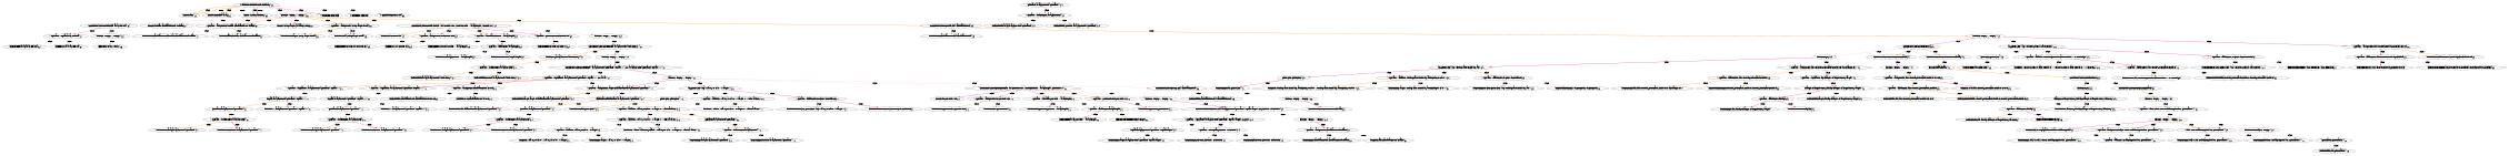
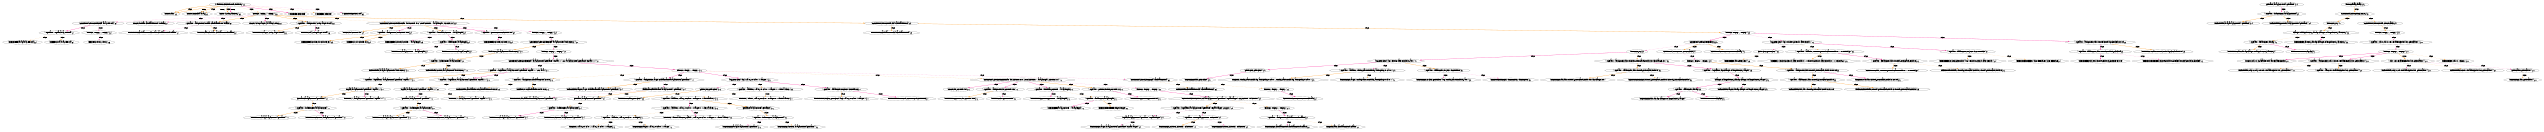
  digraph {
    edge [color=darkorange style=bold]
    n1 [label=<(METHOD,checkRemoteSensitivity)<SUB>563</SUB>>]
    n2 [label=<(PARAM,this)<SUB>563</SUB>>]
    n3 [label=<(PARAM,FTPFile[] array)<SUB>563</SUB>>]
    n4 [label=<(PARAM,String directory)<SUB>563</SUB>>]
    n5 [label=<(BLOCK,&lt;empty&gt;,&lt;empty&gt;)<SUB>563</SUB>>]
    n6 [label=<(MODIFIER,PRIVATE)>]
    n7 [label=<(MODIFIER,VIRTUAL)>]
    n8 [label=<(METHOD_RETURN,void)<SUB>565</SUB>>]
    n9 [label=<(CONTROL_STRUCTURE,IF,if (array == null))<SUB>564</SUB>>]
    n10 [label=<(LOCAL,boolean candidateFound: boolean)<SUB>567</SUB>>]
    n11 [label=<(&lt;operator&gt;.assignment,boolean candidateFound = false)<SUB>567</SUB>>]
    n12 [label=<(LOCAL,String target: java.lang.String)<SUB>568</SUB>>]
    n13 [label=<(&lt;operator&gt;.assignment,String target = null)<SUB>568</SUB>>]
    n14 [label=<(CONTROL_STRUCTURE,FOR,for (int icounter = 0; Some(icounter &lt; array.length); icounter++))<SUB>569</SUB>>]
    n15 [label=<(CONTROL_STRUCTURE,IF,if (candidateFound))<SUB>589</SUB>>]
    n16 [label=<(&lt;operator&gt;.equals,array == null)<SUB>564</SUB>>]
    n17 [label=<(BLOCK,&lt;empty&gt;,&lt;empty&gt;)<SUB>564</SUB>>]
    n18 [label=<(IDENTIFIER,candidateFound,boolean candidateFound = false)<SUB>567</SUB>>]
    n19 [label=<(LITERAL,false,boolean candidateFound = false)<SUB>567</SUB>>]
    n20 [label=<(IDENTIFIER,target,String target = null)<SUB>568</SUB>>]
    n21 [label=<(LITERAL,null,String target = null)<SUB>568</SUB>>]
    n22 [label=<(LOCAL,int icounter: int)<SUB>569</SUB>>]
    n23 [label=<(&lt;operator&gt;.assignment,int icounter = 0)<SUB>569</SUB>>]
    n24 [label=<(&lt;operator&gt;.lessThan,icounter &lt; array.length)<SUB>569</SUB>>]
    n25 [label=<(&lt;operator&gt;.postIncrement,icounter++)<SUB>569</SUB>>]
    n26 [label=<(BLOCK,&lt;empty&gt;,&lt;empty&gt;)<SUB>569</SUB>>]
    n27 [label=<(IDENTIFIER,candidateFound,if (candidateFound))<SUB>589</SUB>>]
    n28 [label=<(BLOCK,&lt;empty&gt;,&lt;empty&gt;)<SUB>589</SUB>>]
    n29 [label=<(IDENTIFIER,array,array == null)<SUB>564</SUB>>]
    n30 [label=<(LITERAL,null,array == null)<SUB>564</SUB>>]
    n31 [label=<(RETURN,return;,return;)<SUB>565</SUB>>]
    n32 [label=<(IDENTIFIER,icounter,int icounter = 0)<SUB>569</SUB>>]
    n33 [label=<(LITERAL,0,int icounter = 0)<SUB>569</SUB>>]
    n34 [label=<(IDENTIFIER,icounter,icounter &lt; array.length)<SUB>569</SUB>>]
    n35 [label=<(&lt;operator&gt;.fieldAccess,array.length)<SUB>569</SUB>>]
    n36 [label=<(IDENTIFIER,icounter,icounter++)<SUB>569</SUB>>]
    n37 [label=<(CONTROL_STRUCTURE,IF,if (array[icounter].isDirectory()))<SUB>570</SUB>>]
    n38 [label=<(IDENTIFIER,array,icounter &lt; array.length)<SUB>569</SUB>>]
    n39 [label=<(FIELD_IDENTIFIER,length,length)<SUB>569</SUB>>]
    n40 [label=<(isDirectory,array[icounter].isDirectory())<SUB>570</SUB>>]
    n41 [label=<(BLOCK,&lt;empty&gt;,&lt;empty&gt;)<SUB>570</SUB>>]
    n42 [label=<(&lt;operator&gt;.indexAccess,array[icounter])<SUB>570</SUB>>]
    n43 [label=<(CONTROL_STRUCTURE,IF,if (!array[icounter].getName().equals(&quot;.&quot;) &amp;&amp; !array[icounter].getName().equals(&quot;..&quot;)))<SUB>571</SUB>>]
    n44 [label=<(IDENTIFIER,array,array[icounter].isDirectory())<SUB>571</SUB>>]
    n45 [label=<(IDENTIFIER,icounter,array[icounter].isDirectory())<SUB>570</SUB>>]
    n46 [label=<(&lt;operator&gt;.logicalAnd,!array[icounter].getName().equals(&quot;.&quot;) &amp;&amp; !arra...)<SUB>571</SUB>>]
    n47 [label=<(BLOCK,&lt;empty&gt;,&lt;empty&gt;)<SUB>572</SUB>>]
    n48 [label=<(&lt;operator&gt;.logicalNot,!array[icounter].getName().equals(&quot;.&quot;))<SUB>571</SUB>>]
    n49 [label=<(&lt;operator&gt;.logicalNot,!array[icounter].getName().equals(&quot;..&quot;))<SUB>572</SUB>>]
    n50 [label=<(&lt;operator&gt;.assignment,candidateFound = true)<SUB>573</SUB>>]
    n51 [label=<(&lt;operator&gt;.assignment,target = fiddleName(array[icounter].getName()))<SUB>574</SUB>>]
    n52 [label=<(log,getProject().log(&quot;will try to cd to &quot; + target ...)<SUB>575</SUB>>]
    n53 [label=<(CONTROL_STRUCTURE,FOR,for (int pcounter = 0; Some(pcounter &lt; array.length); pcounter++))<SUB>578</SUB>>]
    n54 [label=<(CONTROL_STRUCTURE,IF,if (candidateFound))<SUB>583</SUB>>]
    n55 [label=<(equals,array[icounter].getName().equals(&quot;.&quot;))<SUB>571</SUB>>]
    n56 [label=<(equals,array[icounter].getName().equals(&quot;..&quot;))<SUB>572</SUB>>]
    n57 [label=<(getName,array[icounter].getName())<SUB>571</SUB>>]
    n58 [label=<(LITERAL,&quot;.&quot;,array[icounter].getName().equals(&quot;.&quot;))<SUB>571</SUB>>]
    n59 [label=<(&lt;operator&gt;.indexAccess,array[icounter])<SUB>571</SUB>>]
    n60 [label=<(IDENTIFIER,array,array[icounter].getName())<SUB>571</SUB>>]
    n61 [label=<(IDENTIFIER,icounter,array[icounter].getName())<SUB>571</SUB>>]
    n62 [label=<(getName,array[icounter].getName())<SUB>572</SUB>>]
    n63 [label=<(LITERAL,&quot;..&quot;,array[icounter].getName().equals(&quot;..&quot;))<SUB>572</SUB>>]
    n64 [label=<(&lt;operator&gt;.indexAccess,array[icounter])<SUB>572</SUB>>]
    n65 [label=<(IDENTIFIER,array,array[icounter].getName())<SUB>572</SUB>>]
    n66 [label=<(IDENTIFIER,icounter,array[icounter].getName())<SUB>572</SUB>>]
    n67 [label=<(IDENTIFIER,candidateFound,candidateFound = true)<SUB>573</SUB>>]
    n68 [label=<(LITERAL,true,candidateFound = true)<SUB>873</SUB>>]
    n69 [label=<(IDENTIFIER,target,target = fiddleName(array[icounter].getName()))<SUB>574</SUB>>]
    n70 [label=<(fiddleName,fiddleName(array[icounter].getName()))<SUB>574</SUB>>]
    n71 [label=<(getProject,getProject())<SUB>575</SUB>>]
    n72 [label=<(&lt;operator&gt;.addition,&quot;will try to cd to &quot; + target + &quot; where a direc...)<SUB>575</SUB>>]
    n73 [label=<(&lt;operator&gt;.fieldAccess,Project.MSG_DEBUG)<SUB>577</SUB>>]
    n74 [label=<(LOCAL,int pcounter: int)<SUB>578</SUB>>]
    n75 [label=<(&lt;operator&gt;.assignment,int pcounter = 0)<SUB>578</SUB>>]
    n76 [label=<(&lt;operator&gt;.lessThan,pcounter &lt; array.length)<SUB>578</SUB>>]
    n77 [label=<(&lt;operator&gt;.postIncrement,pcounter++)<SUB>578</SUB>>]
    n78 [label=<(BLOCK,&lt;empty&gt;,&lt;empty&gt;)<SUB>578</SUB>>]
    n79 [label=<(IDENTIFIER,candidateFound,if (candidateFound))<SUB>583</SUB>>]
    n80 [label=<(BLOCK,&lt;empty&gt;,&lt;empty&gt;)<SUB>583</SUB>>]
    n81 [label=<(IDENTIFIER,this,fiddleName(array[icounter].getName()))<SUB>574</SUB>>]
    n82 [label=<(getName,array[icounter].getName())<SUB>574</SUB>>]
    n83 [label=<(&lt;operator&gt;.indexAccess,array[icounter])<SUB>574</SUB>>]
    n84 [label=<(IDENTIFIER,array,array[icounter].getName())<SUB>574</SUB>>]
    n85 [label=<(IDENTIFIER,icounter,array[icounter].getName())<SUB>574</SUB>>]
    n86 [label=<(IDENTIFIER,this,getProject())<SUB>575</SUB>>]
    n87 [label=<(&lt;operator&gt;.addition,&quot;will try to cd to &quot; + target + &quot; where a direc...)<SUB>575</SUB>>]
    n88 [label=<(LITERAL,&quot; exists&quot;,&quot;will try to cd to &quot; + target + &quot; where a direc...)<SUB>577</SUB>>]
    n89 [label=<(IDENTIFIER,Project,getProject().log(&quot;will try to cd to &quot; + target ...)<SUB>577</SUB>>]
    n90 [label=<(FIELD_IDENTIFIER,MSG_DEBUG,MSG_DEBUG)<SUB>577</SUB>>]
    n91 [label=<(&lt;operator&gt;.addition,&quot;will try to cd to &quot; + target + &quot; where a direc...)<SUB>575</SUB>>]
    n92 [label=<(getName,array[icounter].getName())<SUB>576</SUB>>]
    n93 [label=<(&lt;operator&gt;.addition,&quot;will try to cd to &quot; + target)<SUB>575</SUB>>]
    n94 [label=<(LITERAL,&quot; where a directory called &quot;,&quot;will try to cd to &quot; + target + &quot; where a direc...)<SUB>576</SUB>>]
    n95 [label=<(&lt;operator&gt;.indexAccess,array[icounter])<SUB>576</SUB>>]
    n96 [label=<(LITERAL,&quot;will try to cd to &quot;,&quot;will try to cd to &quot; + target)<SUB>575</SUB>>]
    n97 [label=<(IDENTIFIER,target,&quot;will try to cd to &quot; + target)<SUB>576</SUB>>]
    n98 [label=<(IDENTIFIER,array,array[icounter].getName())<SUB>576</SUB>>]
    n99 [label=<(IDENTIFIER,icounter,array[icounter].getName())<SUB>576</SUB>>]
    n100 [label=<(IDENTIFIER,pcounter,int pcounter = 0)<SUB>578</SUB>>]
    n101 [label=<(LITERAL,0,int pcounter = 0)<SUB>578</SUB>>]
    n102 [label=<(IDENTIFIER,pcounter,pcounter &lt; array.length)<SUB>578</SUB>>]
    n103 [label=<(&lt;operator&gt;.fieldAccess,array.length)<SUB>578</SUB>>]
    n104 [label=<(IDENTIFIER,pcounter,pcounter++)<SUB>578</SUB>>]
    n105 [label=<(CONTROL_STRUCTURE,IF,if (array[pcounter].getName().equals(target) &amp;&amp; pcounter != icounter))<SUB>579</SUB>>]
    n106 [label=<(IDENTIFIER,array,pcounter &lt; array.length)<SUB>578</SUB>>]
    n107 [label=<(FIELD_IDENTIFIER,length,length)<SUB>578</SUB>>]
    n108 [label=<(&lt;operator&gt;.logicalAnd,array[pcounter].getName().equals(target) &amp;&amp; pco...)<SUB>579</SUB>>]
    n109 [label=<(BLOCK,&lt;empty&gt;,&lt;empty&gt;)<SUB>579</SUB>>]
    n110 [label=<(equals,array[pcounter].getName().equals(target))<SUB>579</SUB>>]
    n111 [label=<(&lt;operator&gt;.notEquals,pcounter != icounter)<SUB>579</SUB>>]
    n112 [label=<(&lt;operator&gt;.assignment,candidateFound = false)<SUB>580</SUB>>]
    n113 [label=<(IDENTIFIER,target,array[pcounter].getName().equals(target))<SUB>579</SUB>>]
    n114 [label=<(IDENTIFIER,pcounter,pcounter != icounter)<SUB>579</SUB>>]
    n115 [label=<(IDENTIFIER,icounter,pcounter != icounter)<SUB>579</SUB>>]
    n116 [label=<(getName,array[pcounter].getName())<SUB>579</SUB>>]
    n117 [label=<(&lt;operator&gt;.indexAccess,array[pcounter])<SUB>579</SUB>>]
    n118 [label=<(IDENTIFIER,array,array[pcounter].getName())<SUB>579</SUB>>]
    n119 [label=<(IDENTIFIER,pcounter,array[pcounter].getName())<SUB>579</SUB>>]
    n120 [label=<(IDENTIFIER,candidateFound,candidateFound = false)<SUB>580</SUB>>]
    n121 [label=<(LITERAL,false,candidateFound = false)<SUB>580</SUB>>]
    n122 [label=<(CONTROL_STRUCTURE,BREAK,break;)<SUB>584</SUB>>]
    n123 [label=<(CONTROL_STRUCTURE,TRY,try)<SUB>590</SUB>>]
    n124 [label=<(log,getProject().log(&quot;remote system is case sensiti...)<SUB>603</SUB>>]
    n125 [label=<(&lt;operator&gt;.assignment,this.remoteSensitivityChecked = true)<SUB>605</SUB>>]
    n126 [label=<(BLOCK,try,try)<SUB>590</SUB>>]
    n127 [label=<(CONTROL_STRUCTURE,CATCH,catch)<SUB>594</SUB>>]
    n128 [label=<(CONTROL_STRUCTURE,FINALLY,finally)<SUB>596</SUB>>]
    n129 [label=<(getProject,getProject())<SUB>603</SUB>>]
    n130 [label=<(&lt;operator&gt;.addition,&quot;remote system is case sensitive : &quot; + remoteSy...)<SUB>603</SUB>>]
    n131 [label=<(&lt;operator&gt;.fieldAccess,Project.MSG_VERBOSE)<SUB>601</SUB>>]
    n132 [label=<(&lt;operator&gt;.fieldAccess,this.remoteSensitivityChecked)<SUB>605</SUB>>]
    n133 [label=<(LITERAL,true,this.remoteSensitivityChecked = true)<SUB>605</SUB>>]
    n134 [label=<(log,getProject().log(&quot;testing case sensitivity, att...)<SUB>591</SUB>>]
    n135 [label=<(&lt;operator&gt;.assignment,this.remoteSystemCaseSensitive = !ftp.changeWor...)<SUB>593</SUB>>]
    n136 [label=<(BLOCK,&lt;empty&gt;,&lt;empty&gt;)<SUB>594</SUB>>]
    n137 [label=<(BLOCK,finally,finally)<SUB>596</SUB>>]
    n138 [label=<(getProject,getProject())<SUB>591</SUB>>]
    n139 [label=<(&lt;operator&gt;.addition,&quot;testing case sensitivity, attempting to cd to ...)<SUB>591</SUB>>]
    n140 [label=<(&lt;operator&gt;.fieldAccess,Project.MSG_DEBUG)<SUB>592</SUB>>]
    n141 [label=<(&lt;operator&gt;.fieldAccess,this.remoteSystemCaseSensitive)<SUB>593</SUB>>]
    n142 [label=<(&lt;operator&gt;.logicalNot,!ftp.changeWorkingDirectory(target))<SUB>593</SUB>>]
    n143 [label=<(IDENTIFIER,this,getProject())<SUB>591</SUB>>]
    n144 [label=<(LITERAL,&quot;testing case sensitivity, attempting to cd to &quot;,&quot;testing case sensitivity, attempting to cd to ...)<SUB>591</SUB>>]
    n145 [label=<(IDENTIFIER,target,&quot;testing case sensitivity, attempting to cd to ...)<SUB>592</SUB>>]
    n146 [label=<(IDENTIFIER,Project,getProject().log(&quot;testing case sensitivity, att...)<SUB>592</SUB>>]
    n147 [label=<(FIELD_IDENTIFIER,MSG_DEBUG,MSG_DEBUG)<SUB>592</SUB>>]
    n148 [label=<(IDENTIFIER,this,this.remoteSystemCaseSensitive = !ftp.changeWor...)>]
    n149 [label=<(FIELD_IDENTIFIER,remoteSystemCaseSensitive,remoteSystemCaseSensitive)<SUB>593</SUB>>]
    n150 [label=<(changeWorkingDirectory,this.ftp.changeWorkingDirectory(target))<SUB>593</SUB>>]
    n151 [label=<(&lt;operator&gt;.fieldAccess,this.ftp)<SUB>593</SUB>>]
    n152 [label=<(IDENTIFIER,target,this.ftp.changeWorkingDirectory(target))<SUB>593</SUB>>]
    n153 [label=<(IDENTIFIER,this,this.ftp.changeWorkingDirectory(target))>]
    n154 [label=<(FIELD_IDENTIFIER,ftp,ftp)<SUB>593</SUB>>]
    n155 [label=<(&lt;operator&gt;.assignment,this.remoteSystemCaseSensitive = true)<SUB>595</SUB>>]
    n156 [label=<(&lt;operator&gt;.fieldAccess,this.remoteSystemCaseSensitive)<SUB>595</SUB>>]
    n157 [label=<(LITERAL,true,this.remoteSystemCaseSensitive = true)<SUB>595</SUB>>]
    n158 [label=<(IDENTIFIER,this,this.remoteSystemCaseSensitive = true)>]
    n159 [label=<(FIELD_IDENTIFIER,remoteSystemCaseSensitive,remoteSystemCaseSensitive)<SUB>595</SUB>>]
    n160 [label=<(CONTROL_STRUCTURE,TRY,try)<SUB>597</SUB>>]
    n161 [label=<(BLOCK,try,try)<SUB>597</SUB>>]
    n162 [label=<(CONTROL_STRUCTURE,CATCH,catch)<SUB>599</SUB>>]
    n163 [label=<(changeWorkingDirectory,this.ftp.changeWorkingDirectory(directory))<SUB>598</SUB>>]
    n164 [label=<(BLOCK,&lt;empty&gt;,&lt;empty&gt;)<SUB>599</SUB>>]
    n165 [label=<(&lt;operator&gt;.fieldAccess,this.ftp)<SUB>598</SUB>>]
    n166 [label=<(IDENTIFIER,directory,this.ftp.changeWorkingDirectory(directory))<SUB>598</SUB>>]
    n167 [label=<(IDENTIFIER,this,this.ftp.changeWorkingDirectory(directory))>]
    n168 [label=<(FIELD_IDENTIFIER,ftp,ftp)<SUB>598</SUB>>]
    n169 [label=<(&lt;operator&gt;.throw,throw new BuildException(ioe, getLocation());)<SUB>600</SUB>>]
    n170 [label=<(BLOCK,&lt;empty&gt;,&lt;empty&gt;)<SUB>600</SUB>>]
    n171 [label=<(LOCAL,$obj10: org.apache.tools.ant.BuildException)<SUB>600</SUB>>]
    n172 [label=<(&lt;operator&gt;.assignment,$obj10 = new BuildException(ioe, getLocation()))<SUB>600</SUB>>]
    n173 [label=<(&lt;init&gt;,new BuildException(ioe, getLocation()))<SUB>600</SUB>>]
    n174 [label=<(IDENTIFIER,$obj10,&lt;empty&gt;)<SUB>600</SUB>>]
    n175 [label=<(IDENTIFIER,$obj10,$obj10 = new BuildException(ioe, getLocation()))<SUB>600</SUB>>]
    n176 [label=<(&lt;operator&gt;.alloc,new BuildException(ioe, getLocation()))<SUB>600</SUB>>]
    n177 [label=<(IDENTIFIER,$obj10,new BuildException(ioe, getLocation()))<SUB>600</SUB>>]
    n178 [label=<(IDENTIFIER,ioe,new BuildException(ioe, getLocation()))<SUB>600</SUB>>]
    n179 [label=<(getLocation,getLocation())<SUB>600</SUB>>]
    n180 [label=<(IDENTIFIER,this,getLocation())<SUB>600</SUB>>]
    n181 [label=<(IDENTIFIER,this,getProject())<SUB>603</SUB>>]
    n182 [label=<(LITERAL,&quot;remote system is case sensitive : &quot;,&quot;remote system is case sensitive : &quot; + remoteSy...)<SUB>603</SUB>>]
    n183 [label=<(&lt;operator&gt;.fieldAccess,this.remoteSystemCaseSensitive)<SUB>603</SUB>>]
    n184 [label=<(IDENTIFIER,Project,getProject().log(&quot;remote system is case sensiti...)<SUB>604</SUB>>]
    n185 [label=<(FIELD_IDENTIFIER,MSG_VERBOSE,MSG_VERBOSE)<SUB>604</SUB>>]
    n186 [label=<(IDENTIFIER,this,&quot;remote system is case sensitive : &quot; + remoteSy...)>]
    n187 [label=<(FIELD_IDENTIFIER,remoteSystemCaseSensitive,remoteSystemCaseSensitive)<SUB>603</SUB>>]
    n188 [label=<(IDENTIFIER,this,this.remoteSensitivityChecked = true)>]
    n189 [label=<(FIELD_IDENTIFIER,remoteSensitivityChecked,remoteSensitivityChecked)<SUB>605</SUB>>]
    n1 -> n2 [label="AST: "]
    n1 -> n2 [label="DDG: "]
    n1 -> n3 [label="AST: "]
    n1 -> n3 [label="DDG: " style=dashed]
    n1 -> n4 [label="AST: "]
    n1 -> n4 [color=deeppink label="DDG: "]
    n1 -> n5 [label="AST: " style=dashed]
    n1 -> n6 [color=deeppink label="AST: "]
    n1 -> n7 [label="AST: " style=dashed]
    n1 -> n8 [color=deeppink label="AST: " style=dashed]
    n5 -> n9 [color=deeppink label="AST: " style=dashed]
    n5 -> n10 [color=deeppink label="AST: " style=dashed]
    n5 -> n11 [label="AST: "]
    n5 -> n12 [color=deeppink label="AST: "]
    n5 -> n13 [label="AST: "]
    n5 -> n14 [label="AST: " style=dashed]
    n5 -> n15 [label="AST: "]
    n9 -> n16 [color=deeppink label="AST: "]
    n9 -> n17 [color=deeppink label="AST: " style=dashed]
    n11 -> n18 [color=deeppink label="AST: " style=dashed]
    n11 -> n19 [label="AST: "]
    n13 -> n20 [label="AST: "]
    n13 -> n21 [color=deeppink label="AST: "]
    n14 -> n22 [label="AST: "]
    n14 -> n23 [color=deeppink label="AST: "]
    n14 -> n24 [label="AST: "]
    n14 -> n25 [color=deeppink label="AST: "]
    n14 -> n26 [color=deeppink label="AST: " style=dashed]
    n15 -> n27 [label="AST: "]
    n15 -> n28 [label="AST: "]
    n16 -> n29 [label="AST: " style=dashed]
    n16 -> n30 [label="AST: " style=dashed]
    n17 -> n31 [color=deeppink label="AST: " style=dashed]
-   n23 -> n32 [label="AST: " style=dashed]
+   n23 -> n32 [label="AST: "]
    n23 -> n33 [label="AST: "]
    n24 -> n34 [color=deeppink label="AST: " style=dashed]
    n24 -> n35 [color=deeppink label="AST: "]
-   n25 -> n36 [color=deeppink label="DDG: "]
+   n25 -> n36 [color=deeppink label="AST: "]
    n26 -> n37 [color=deeppink label="AST: " style=dashed]
    n28 -> n123 [color=deeppink label="AST: "]
    n28 -> n124 [color=deeppink label="AST: " style=dashed]
    n28 -> n125 [color=deeppink label="AST: "]
    n35 -> n38 [color=deeppink label="AST: " style=dashed]
    n35 -> n39 [color=deeppink label="AST: "]
    n37 -> n40 [label="AST: "]
    n37 -> n41 [color=deeppink label="AST: " style=dashed]
    n40 -> n42 [label="AST: "]
    n41 -> n43 [color=deeppink label="AST: "]
    n42 -> n44 [label="AST: "]
    n42 -> n45 [label="AST: "]
    n43 -> n46 [color=deeppink label="AST: " style=dashed]
    n43 -> n47 [color=deeppink label="AST: "]
    n46 -> n48 [label="AST: "]
    n46 -> n49 [color=deeppink label="AST: "]
    n47 -> n50 [label="AST: " style=dashed]
    n47 -> n51 [color=deeppink label="AST: "]
    n47 -> n52 [color=deeppink label="AST: "]
    n47 -> n53 [label="AST: " style=dashed]
    n47 -> n54 [color=deeppink label="AST: " style=dashed]
    n48 -> n55 [label="AST: " style=dashed]
    n49 -> n56 [label="AST: " style=dashed]
    n50 -> n67 [label="AST: " style=dashed]
    n50 -> n68 [label="AST: "]
    n51 -> n69 [label="AST: "]
    n51 -> n70 [color=deeppink label="AST: " style=dashed]
    n52 -> n71 [color=deeppink label="AST: " style=dashed]
    n52 -> n72 [label="AST: " style=dashed]
    n52 -> n73 [color=deeppink label="AST: "]
    n53 -> n74 [color=deeppink label="AST: "]
    n53 -> n75 [color=deeppink label="AST: "]
    n53 -> n76 [color=deeppink label="AST: "]
    n53 -> n77 [label="AST: "]
    n53 -> n78 [color=deeppink label="AST: " style=dashed]
    n54 -> n79 [label="AST: " style=dashed]
    n54 -> n80 [label="AST: " style=dashed]
    n55 -> n57 [label="AST: "]
    n55 -> n58 [color=deeppink label="AST: "]
    n56 -> n62 [color=deeppink label="AST: " style=dashed]
    n56 -> n63 [label="AST: " style=dashed]
    n57 -> n59 [label="AST: "]
    n59 -> n60 [label="AST: "]
    n59 -> n61 [color=deeppink label="AST: "]
    n62 -> n64 [label="AST: "]
    n64 -> n65 [label="AST: "]
    n64 -> n66 [color=deeppink label="AST: "]
    n70 -> n81 [color=deeppink label="AST: " style=dashed]
    n70 -> n82 [label="AST: "]
    n71 -> n86 [label="AST: "]
    n72 -> n87 [label="AST: " style=dashed]
    n72 -> n88 [label="AST: " style=dashed]
    n73 -> n89 [label="AST: "]
    n73 -> n90 [color=deeppink label="AST: "]
    n75 -> n100 [label="AST: "]
    n75 -> n101 [color=deeppink label="AST: " style=dashed]
    n76 -> n102 [color=deeppink label="AST: "]
    n76 -> n103 [label="AST: " style=dashed]
    n77 -> n104 [color=deeppink label="AST: "]
    n78 -> n105 [color=deeppink label="AST: "]
    n80 -> n122 [color=deeppink label="AST: "]
    n82 -> n83 [label="AST: " style=dashed]
    n83 -> n84 [color=deeppink label="AST: "]
    n83 -> n85 [color=deeppink label="AST: " style=dashed]
    n87 -> n91 [color=deeppink label="AST: "]
    n87 -> n92 [label="AST: "]
    n91 -> n93 [label="AST: " style=dashed]
    n91 -> n94 [color=deeppink label="AST: "]
    n92 -> n95 [label="AST: "]
    n93 -> n96 [label="AST: " style=dashed]
    n93 -> n97 [label="AST: " style=dashed]
    n95 -> n98 [color=deeppink label="AST: " style=dashed]
    n95 -> n99 [label="AST: " style=dashed]
    n103 -> n106 [color=deeppink label="AST: "]
    n103 -> n107 [label="AST: "]
    n105 -> n108 [label="AST: "]
    n105 -> n109 [label="AST: " style=dashed]
    n108 -> n110 [color=deeppink label="AST: " style=dashed]
    n108 -> n111 [color=deeppink label="AST: " style=dashed]
    n109 -> n112 [color=deeppink label="AST: "]
    n110 -> n113 [color=deeppink label="AST: " style=dashed]
    n111 -> n114 [label="AST: "]
    n111 -> n115 [color=deeppink label="AST: " style=dashed]
    n112 -> n120 [color=deeppink label="AST: " style=dashed]
-   n112 -> n121 [label="DDG: " style=dashed]
+   n112 -> n121 [label="AST: " style=dashed]
    n116 -> n117 [color=deeppink label="AST: "]
    n117 -> n118 [label="AST: "]
    n117 -> n119 [label="AST: "]
    n123 -> n126 [color=deeppink label="AST: " style=dashed]
    n123 -> n127 [label="AST: "]
    n123 -> n128 [label="AST: "]
    n124 -> n129 [color=deeppink label="AST: " style=dashed]
    n124 -> n130 [label="AST: " style=dashed]
    n124 -> n131 [color=deeppink label="AST: "]
    n125 -> n132 [color=deeppink label="AST: "]
    n125 -> n133 [label="AST: "]
    n126 -> n134 [color=deeppink label="AST: "]
    n126 -> n135 [label="AST: " style=dashed]
    n127 -> n136 [color=deeppink label="AST: " style=dashed]
-   n128 -> n137 [label="AST: " style=dashed]
    n129 -> n181 [label="AST: " style=dashed]
    n130 -> n182 [label="AST: "]
    n130 -> n183 [color=deeppink label="AST: "]
    n131 -> n184 [label="AST: " style=dashed]
    n131 -> n185 [label="AST: " style=dashed]
    n132 -> n188 [color=deeppink label="AST: "]
    n132 -> n189 [color=deeppink label="AST: " style=dashed]
    n134 -> n138 [color=deeppink label="AST: "]
    n134 -> n139 [color=deeppink label="AST: " style=dashed]
    n134 -> n140 [label="AST: "]
    n135 -> n141 [label="AST: "]
    n135 -> n142 [color=deeppink label="AST: "]
    n136 -> n155 [label="AST: "]
    n137 -> n160 [label="AST: "]
    n138 -> n143 [color=deeppink label="AST: "]
    n139 -> n144 [label="AST: "]
    n139 -> n145 [label="AST: " style=dashed]
    n140 -> n146 [color=deeppink label="AST: " style=dashed]
    n140 -> n147 [color=deeppink label="AST: " style=dashed]
    n141 -> n148 [label="AST: "]
    n141 -> n149 [label="AST: " style=dashed]
    n142 -> n150 [color=deeppink label="AST: "]
    n150 -> n151 [color=deeppink label="AST: "]
    n150 -> n152 [color=deeppink label="AST: " style=dashed]
    n151 -> n153 [color=deeppink label="AST: "]
    n151 -> n154 [color=deeppink label="AST: "]
    n155 -> n156 [label="AST: "]
    n155 -> n157 [color=deeppink label="AST: "]
    n156 -> n158 [label="AST: "]
    n156 -> n159 [label="AST: "]
    n160 -> n161 [label="AST: "]
    n160 -> n162 [label="AST: " style=dashed]
    n161 -> n163 [label="AST: "]
    n162 -> n164 [label="AST: "]
    n163 -> n165 [label="AST: " style=dashed]
    n163 -> n166 [color=deeppink label="AST: "]
    n164 -> n169 [color=deeppink label="AST: " style=dashed]
    n165 -> n167 [label="AST: "]
    n165 -> n168 [color=deeppink label="AST: "]
    n169 -> n170 [color=deeppink label="AST: " style=dashed]
    n170 -> n171 [color=deeppink label="AST: "]
    n170 -> n172 [color=deeppink label="AST: "]
    n170 -> n173 [label="AST: "]
    n170 -> n174 [label="AST: " style=dashed]
    n172 -> n175 [label="AST: " style=dashed]
    n172 -> n176 [label="AST: "]
    n173 -> n177 [color=deeppink label="AST: " style=dashed]
    n173 -> n178 [label="AST: " style=dashed]
    n173 -> n179 [color=deeppink label="AST: " style=dashed]
    n179 -> n180 [label="AST: " style=dashed]
    n183 -> n186 [label="AST: "]
    n183 -> n187 [label="AST: " style=dashed]
  }
